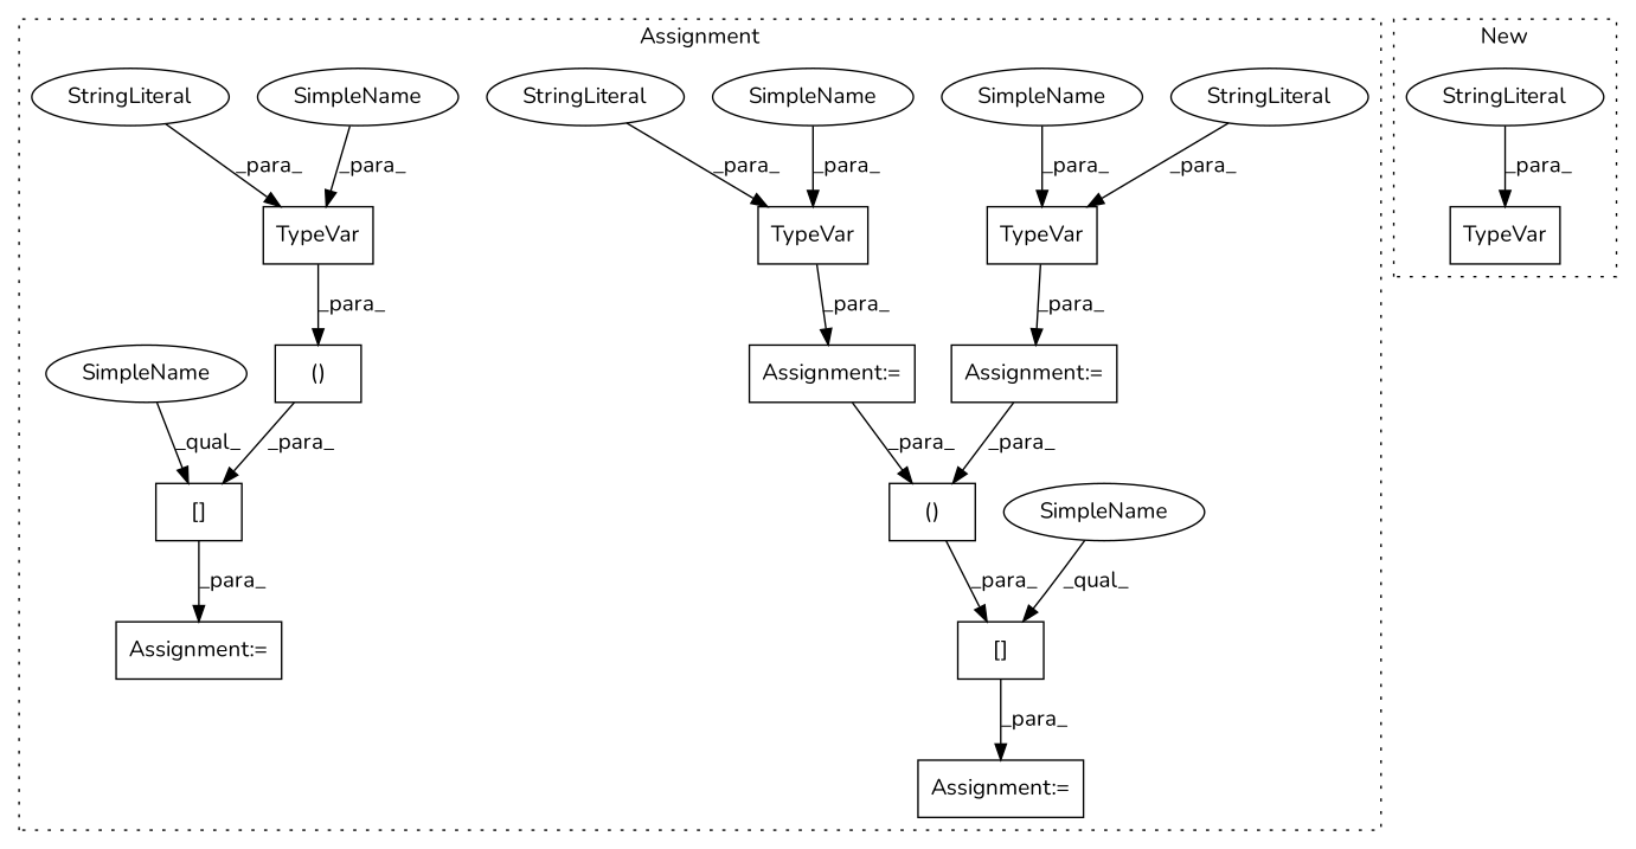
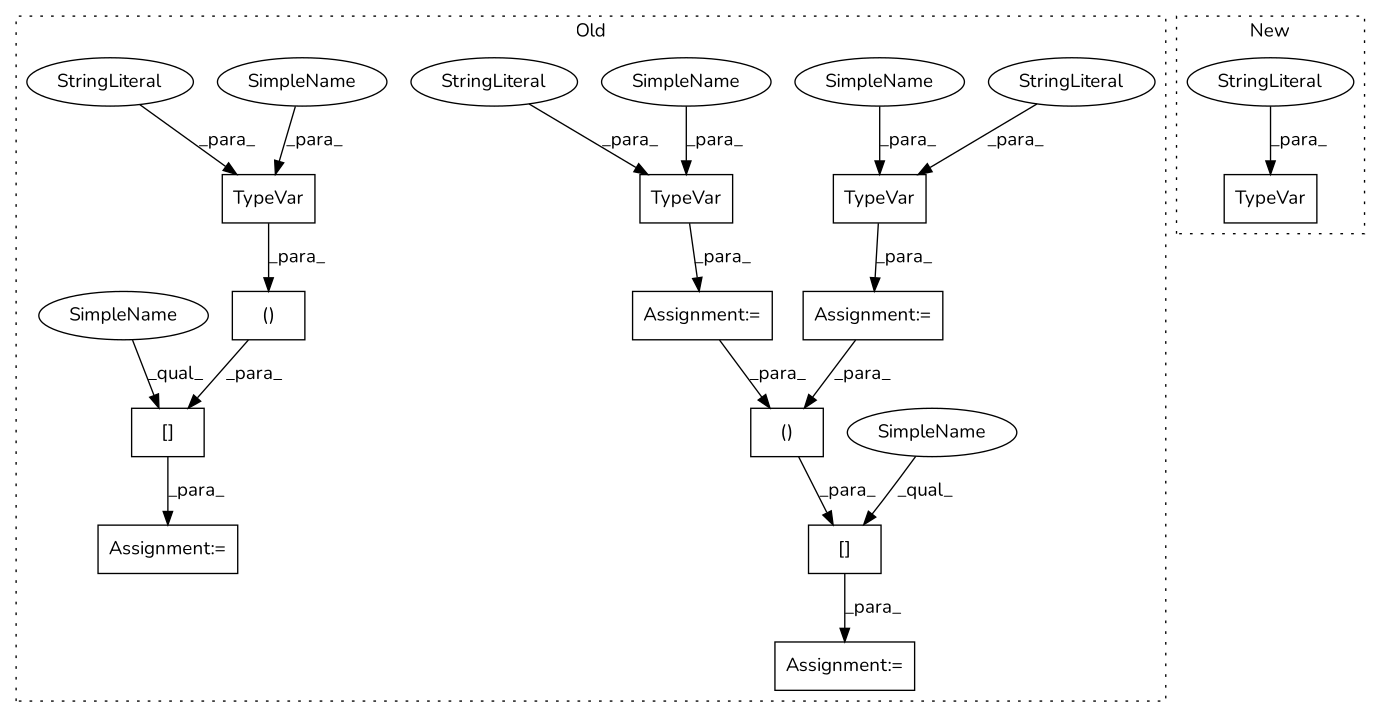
  digraph {
    fontname=Nunito
    node [a=42 l=5 shape=box fontname=Nunito]
    edge [fontname=Nunito]
    n1 [a=32 l="8,1" label=TypeVar s="334,361"]
    n2 [a=2 l="11,2" label="[]" s="429,477"]
    n3 [a=7 l=1 label="Assignment:=" s=333]
    n4 [a=45 l=13 label=StringLiteral s=342 shape=ellipse]
    n5 [a=32 l="8,1" label=TypeVar s="223,251"]
    n6 [a=7 l=1 label="Assignment:=" s=267]
    n7 [a=45 l=14 label=StringLiteral s=231 shape=ellipse]
    n8 [a=106 l=37 label="()" s=440]
    n9 [a=7 l=1 label="Assignment:=" s=428]
    n10 [a=106 l=35 label="()" s=279]
    n11 [a=2 l="11,2" label="[]" s="268,314"]
    n12 [a=32 l="8,1" label=TypeVar s="382,411"]
    n13 [a=45 l=15 label=StringLiteral s=390 shape=ellipse]
    n14 [a=7 l=1 label="Assignment:=" s=381]
    n15 [label=SimpleName s=406 shape=ellipse]
    n16 [label=SimpleName s=356 shape=ellipse]
    n17 [label=SimpleName s=246 shape=ellipse]
    n18 [label=SimpleName s=429 shape=ellipse]
    n19 [label=SimpleName s=268 shape=ellipse]
    n20 [a=32 l="8,1" label=TypeVar s="196,222"]
    n21 [a=45 l=11 label=StringLiteral s=204 shape=ellipse]
    subgraph cluster_1 {
-     label=Assignment
+     label=Old
      style=dotted
      n1
      n2
      n3
      n4
      n5
      n6
      n7
      n8
      n9
      n10
      n11
      n12
      n13
      n14
      n15
      n16
      n17
      n18
      n19
    }
    subgraph cluster_2 {
      label=New
      style=dotted
      n20
      n21
    }
    n1 -> n3 [label=_para_]
    n2 -> n9 [label=_para_]
    n3 -> n8 [label=_para_]
    n4 -> n1 [label=_para_]
    n5 -> n10 [label=_para_]
    n7 -> n5 [label=_para_]
    n8 -> n2 [label=_para_]
    n10 -> n11 [label=_para_]
    n11 -> n6 [label=_para_]
    n12 -> n14 [label=_para_]
    n13 -> n12 [label=_para_]
    n14 -> n8 [label=_para_]
    n15 -> n12 [label=_para_]
    n16 -> n1 [label=_para_]
    n17 -> n5 [label=_para_]
    n18 -> n2 [label=_qual_]
    n19 -> n11 [label=_qual_]
    n21 -> n20 [label=_para_]
  }
